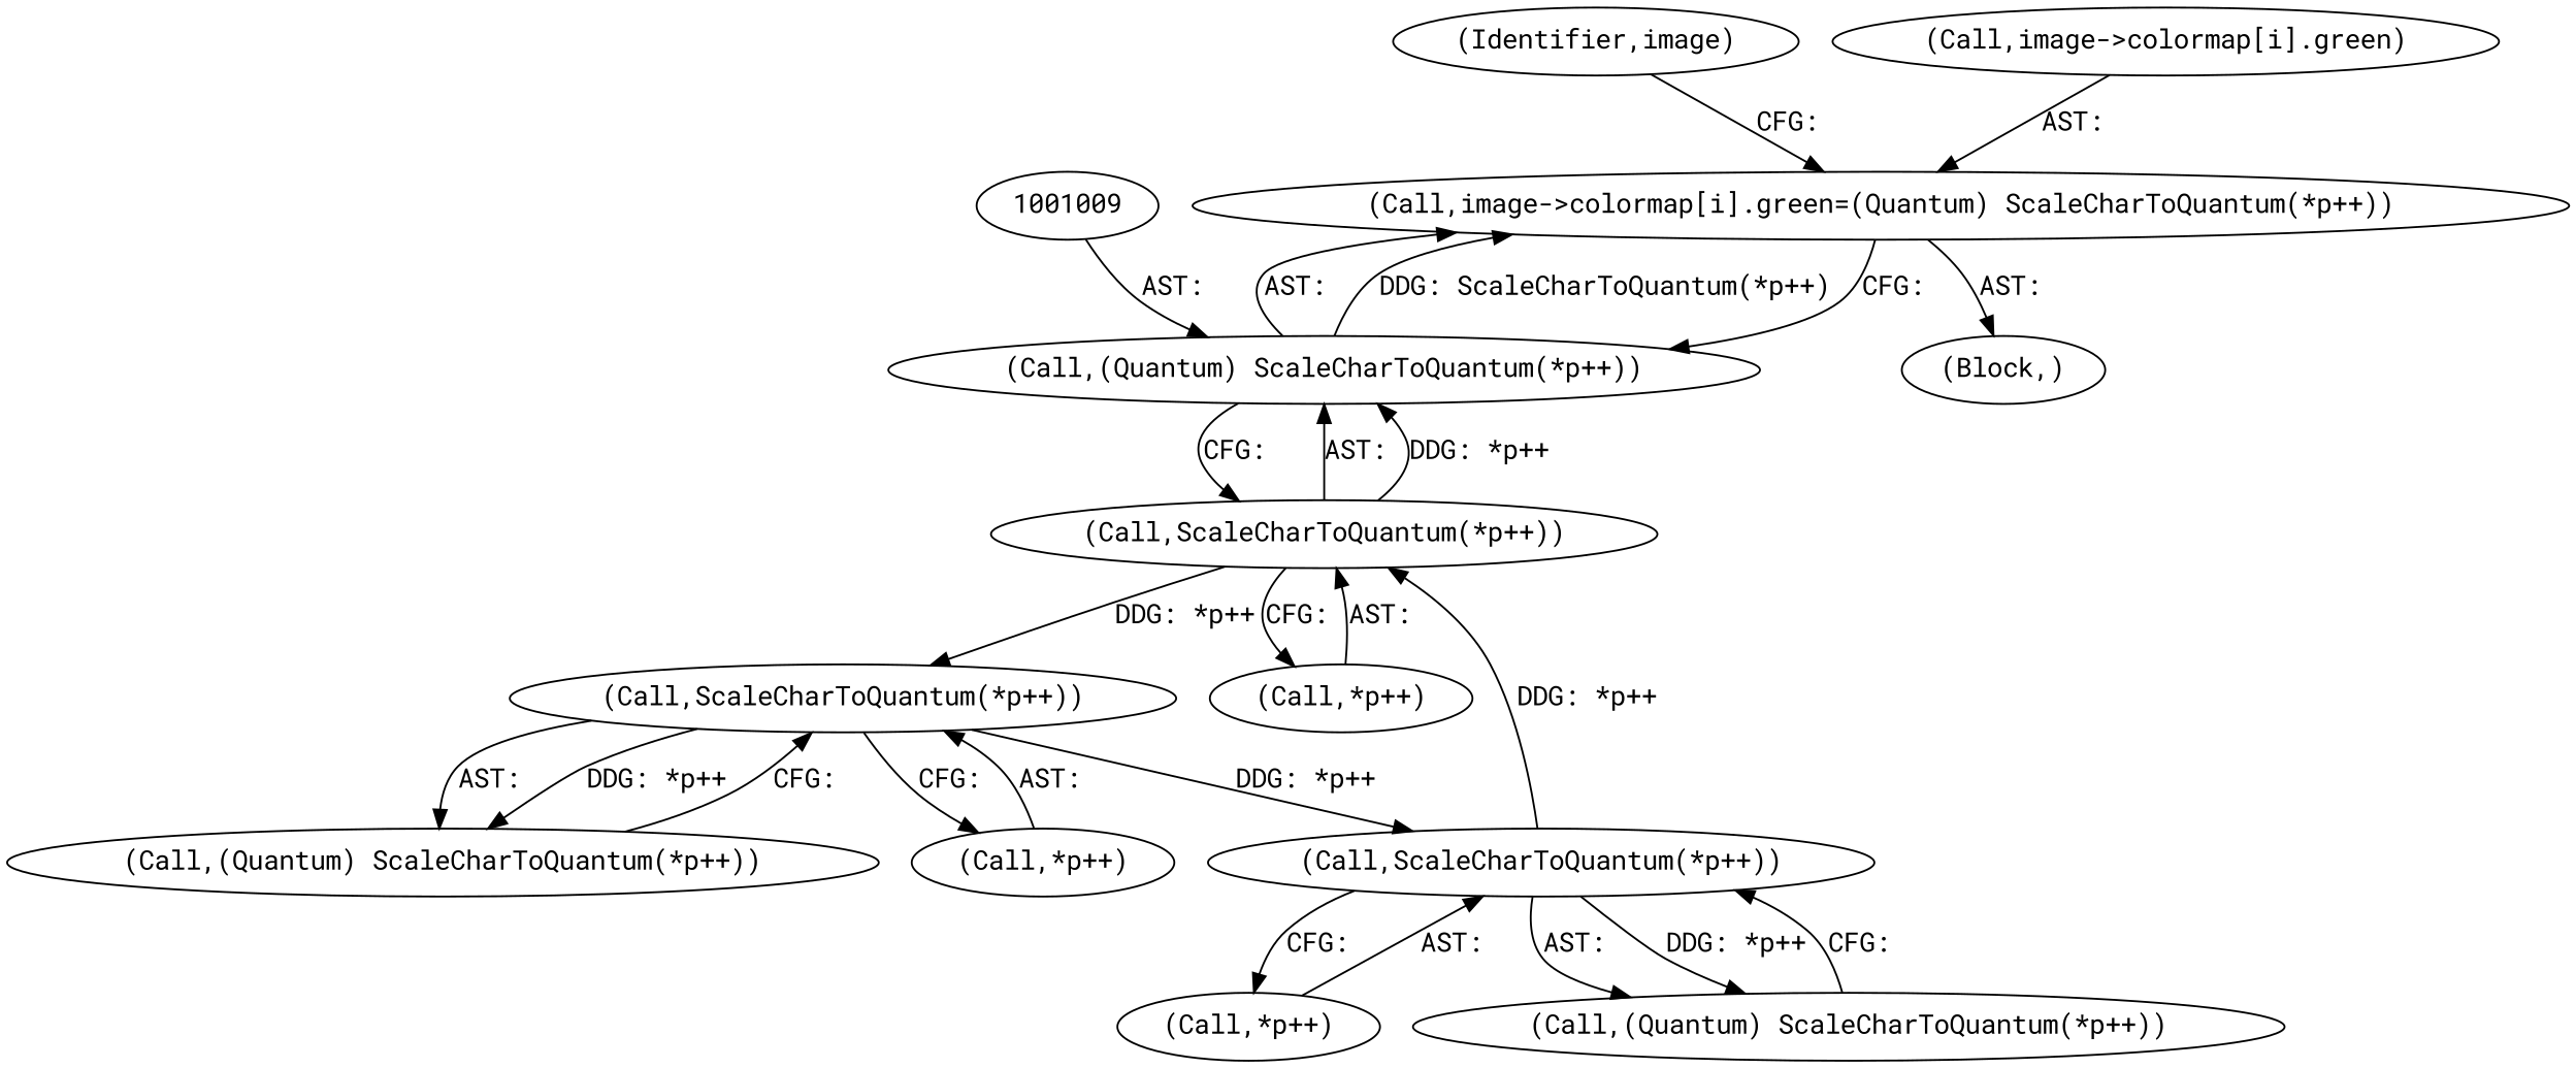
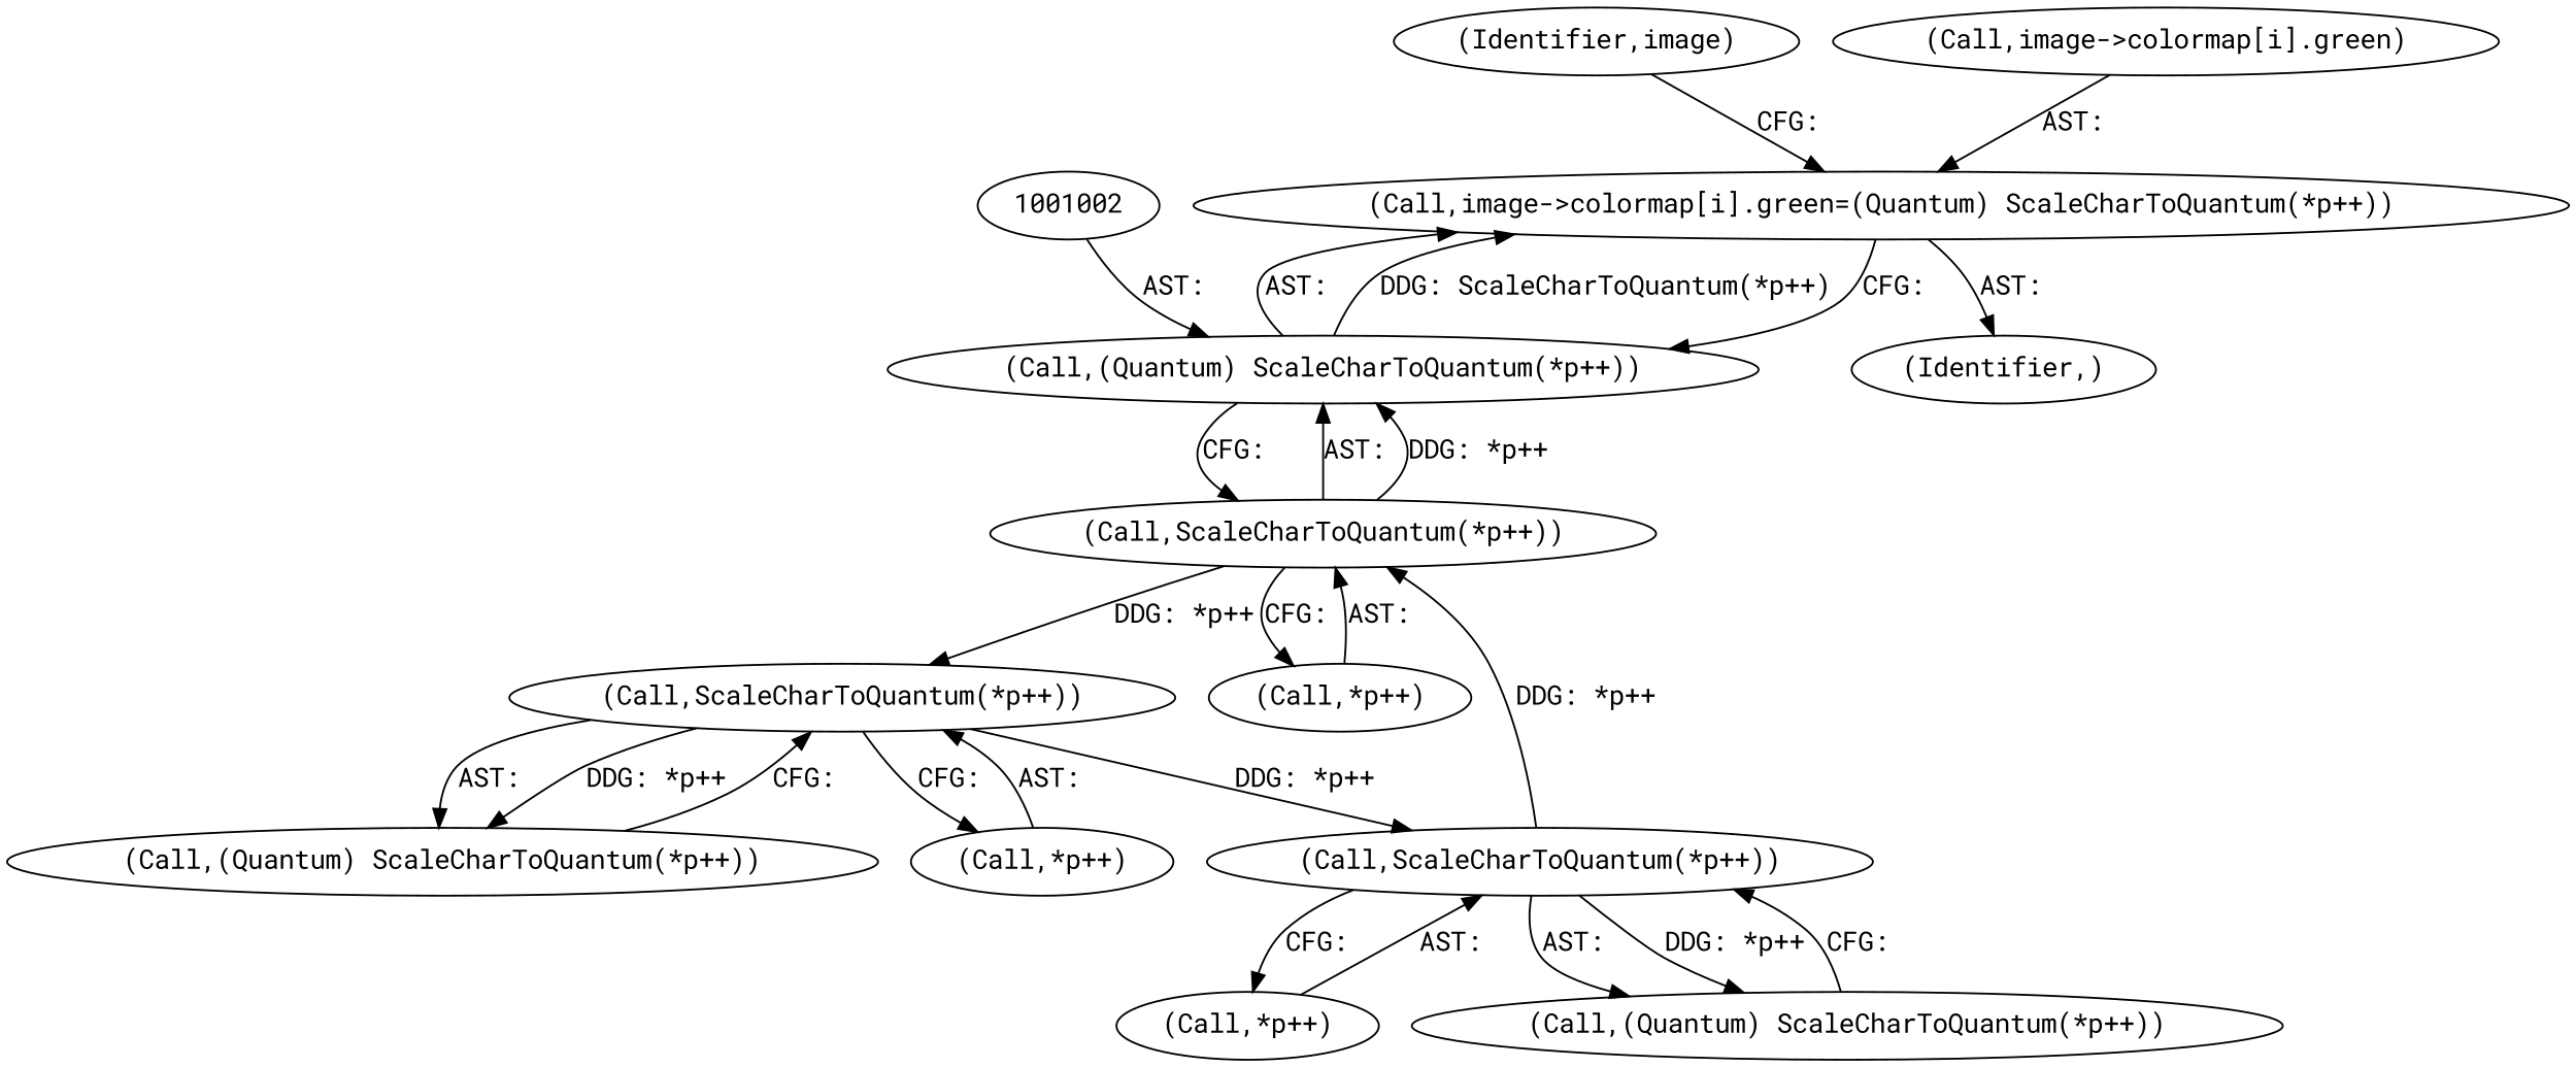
  digraph {
    fontname="Roboto Mono"
    node [fontname="Roboto Mono"]
    edge [fontname="Roboto Mono"]
    n1 [label="(Call,image->colormap[i].green=(Quantum) ScaleCharToQuantum(*p++))"]
    n2 [label="(Call,(Quantum) ScaleCharToQuantum(*p++))"]
-   n3 [label="(Block,)"]
+   n3 [label="(Identifier,)"]
    n4 [label="(Call,ScaleCharToQuantum(*p++))"]
    n5 [label="(Call,ScaleCharToQuantum(*p++))"]
    n6 [label="(Call,*p++)"]
    n7 [label="(Call,ScaleCharToQuantum(*p++))"]
    n8 [label="(Call,(Quantum) ScaleCharToQuantum(*p++))"]
    n9 [label="(Call,*p++)"]
    n10 [label="(Call,*p++)"]
    n11 [label="(Call,(Quantum) ScaleCharToQuantum(*p++))"]
    n12 [label="(Identifier,image)"]
    n13 [label="(Call,image->colormap[i].green)"]
-   1001002 [label=1001009]
+   1001002
    n1 -> n2 [label="CFG: "]
    n1 -> n3 [label="AST: "]
    n2 -> n1 [label="AST: "]
    n2 -> n1 [label="DDG: ScaleCharToQuantum(*p++)"]
    n2 -> n4 [label="CFG: "]
    n4 -> n2 [label="AST: "]
    n4 -> n2 [label="DDG: *p++"]
    n4 -> n5 [label="DDG: *p++"]
    n4 -> n6 [label="CFG: "]
    n5 -> n7 [label="DDG: *p++"]
    n5 -> n8 [label="AST: "]
    n5 -> n8 [label="DDG: *p++"]
    n5 -> n9 [label="CFG: "]
    n6 -> n4 [label="AST: "]
    n7 -> n4 [label="DDG: *p++"]
    n7 -> n10 [label="CFG: "]
    n7 -> n11 [label="AST: "]
    n7 -> n11 [label="DDG: *p++"]
    n8 -> n5 [label="CFG: "]
    n9 -> n5 [label="AST: "]
    n10 -> n7 [label="AST: "]
    n11 -> n7 [label="CFG: "]
    n12 -> n1 [label="CFG: "]
    n13 -> n1 [label="AST: "]
    1001002 -> n2 [label="AST: "]
  }
